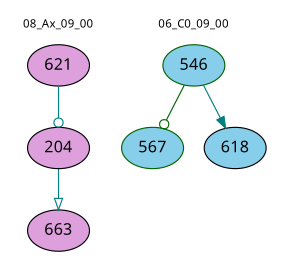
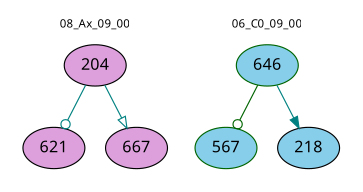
  digraph {
    fontname="Noto Sans"
    node [color=black fillcolor=plum fontname="Noto Sans" style=filled]
    edge [arrowhead=odot color=teal fontname="Noto Sans"]
    n1 [label=621]
    n2 [label=204]
-   n3 [label=663]
+   n3 [label=667]
    n4 [color=darkgreen fillcolor=skyblue label=567]
-   n5 [color=darkgreen fillcolor=skyblue label=546]
-   n6 [fillcolor=skyblue label=618]
+   n5 [color=darkgreen fillcolor=skyblue label=646]
+   n6 [fillcolor=skyblue label=218]
    subgraph cluster_1 {
      color=white
      fontsize=10
      label="08_Ax_09_00"
      n1
      n2
      n3
    }
    subgraph cluster_2 {
      color=white
      fontsize=10
      label="06_C0_09_00"
      n4
      n5
      n6
    }
-   n1 -> n2
+   n2 -> n1
    n2 -> n3 [arrowhead=onormal]
    n5 -> n4 [color=darkgreen]
    n5 -> n6 [arrowhead=normal]
  }
